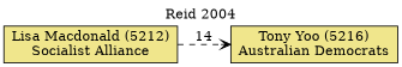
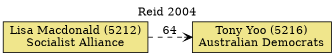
  digraph {
    label="Reid 2004"
    labelloc=t
    mclimit=10
    rankdir=LR
    node [shape=box style=filled fillcolor=khaki]
    n1 [label="Tony Yoo (5216)\nAustralian Democrats"]
    n2 [label="Lisa Macdonald (5212)\nSocialist Alliance"]
-   n2 -> n1 [label=14 style=dashed arrowhead=vee]
+   n2 -> n1 [label=64 style=dashed arrowhead=vee]
  }
